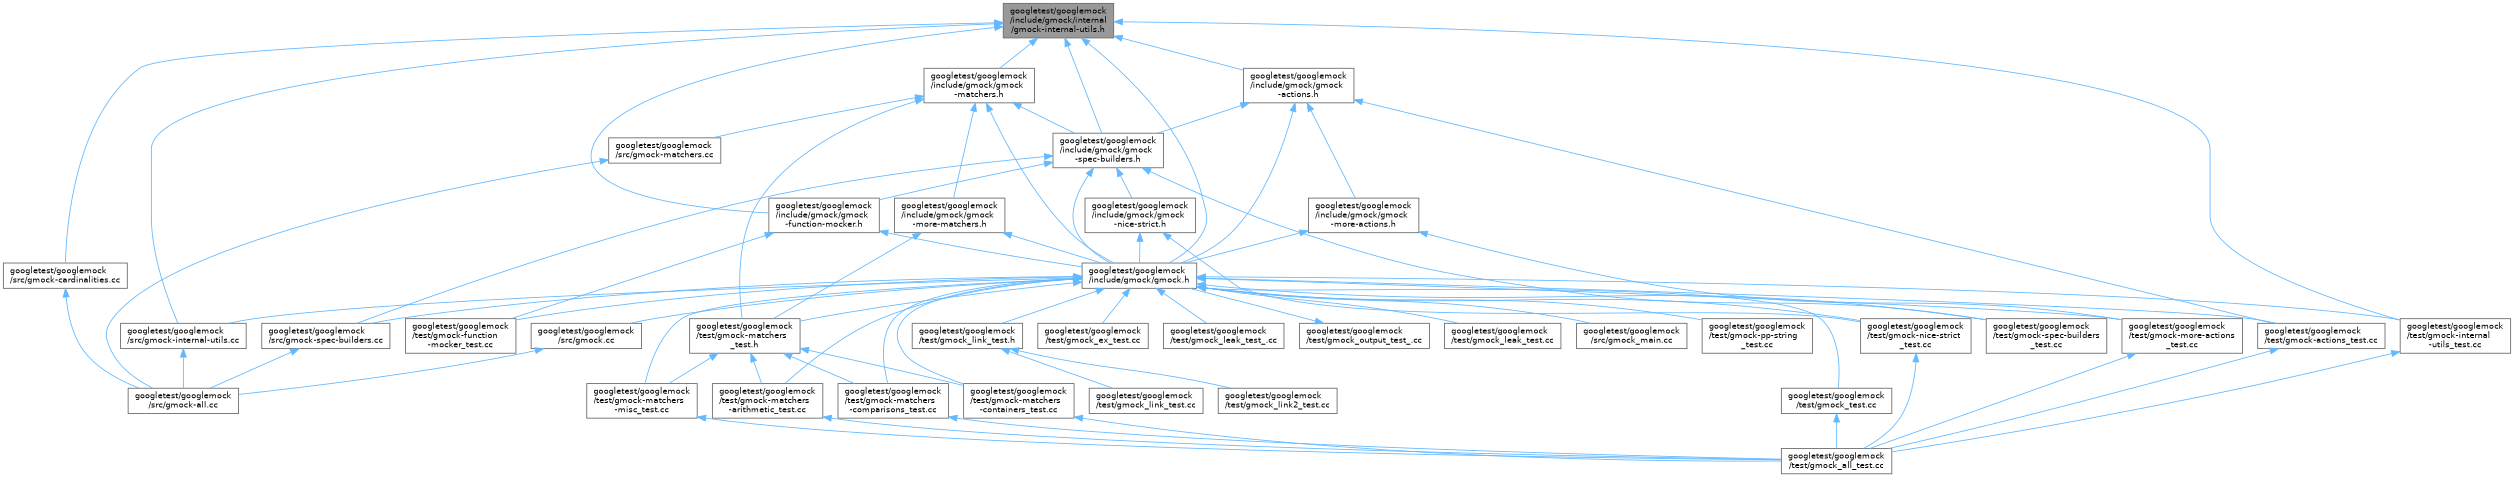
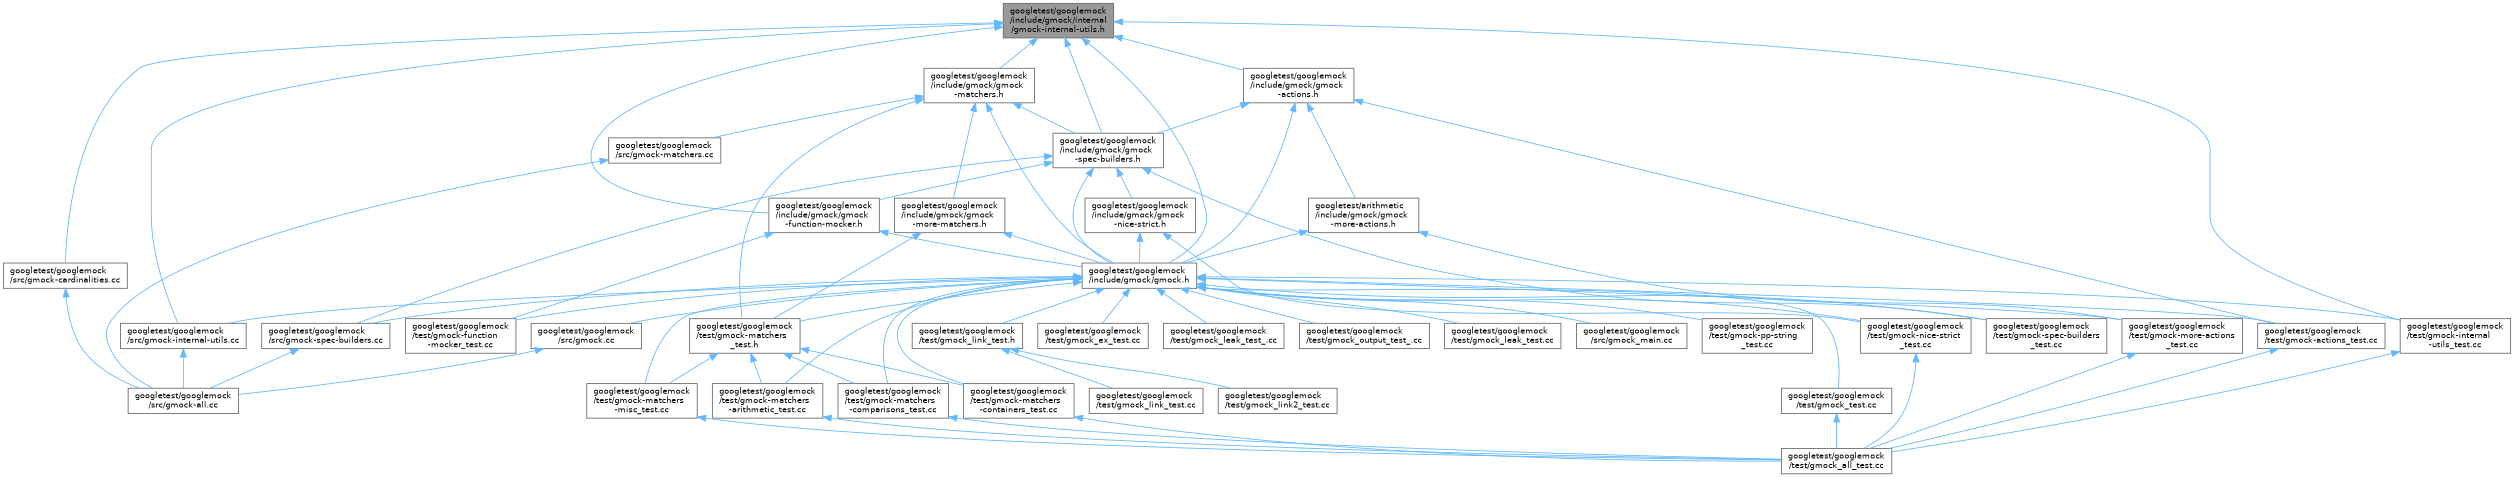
  digraph {
    node [color=grey40 fillcolor=white fontname=Helvetica fontsize=10 shape=box style=filled]
    edge [color=steelblue1 dir=back fontname=Helvetica fontsize=10 labelfontname=Helvetica labelfontsize=10 style=solid]
    n1 [color=gray40 fillcolor=grey60 fontcolor=black height=0.2 label="googletest/googlemock\l/include/gmock/internal\l/gmock-internal-utils.h" width=0.4]
    n2 [height=0.2 label="googletest/googlemock\l/include/gmock/gmock\l-actions.h" width=0.4]
    n3 [height=0.2 label="googletest/googlemock\l/include/gmock/gmock.h" width=0.4]
    n4 [height=0.2 label="googletest/googlemock\l/src/gmock-internal-utils.cc" width=0.4]
    n5 [height=0.2 label="googletest/googlemock\l/test/gmock-internal\l-utils_test.cc" width=0.4]
    n6 [height=0.2 label="googletest/googlemock\l/include/gmock/gmock\l-spec-builders.h" width=0.4]
    n7 [height=0.2 label="googletest/googlemock\l/include/gmock/gmock\l-function-mocker.h" width=0.4]
    n8 [height=0.2 label="googletest/googlemock\l/include/gmock/gmock\l-matchers.h" width=0.4]
    n9 [height=0.2 label="googletest/googlemock\l/src/gmock-cardinalities.cc" width=0.4]
-   n10 [height=0.2 label="googletest/googlemock\l/include/gmock/gmock\l-more-actions.h" width=0.4]
+   n10 [height=0.2 label="googletest/arithmetic\l/include/gmock/gmock\l-more-actions.h" width=0.4]
    n11 [height=0.2 label="googletest/googlemock\l/test/gmock-actions_test.cc" width=0.4]
    n12 [height=0.2 label="googletest/googlemock\l/test/gmock-more-actions\l_test.cc" width=0.4]
    n13 [height=0.2 label="googletest/googlemock\l/src/gmock-spec-builders.cc" width=0.4]
    n14 [height=0.2 label="googletest/googlemock\l/src/gmock.cc" width=0.4]
    n15 [height=0.2 label="googletest/googlemock\l/src/gmock_main.cc" width=0.4]
    n16 [height=0.2 label="googletest/googlemock\l/test/gmock-function\l-mocker_test.cc" width=0.4]
    n17 [height=0.2 label="googletest/googlemock\l/test/gmock-matchers\l-arithmetic_test.cc" width=0.4]
    n18 [height=0.2 label="googletest/googlemock\l/test/gmock-matchers\l-comparisons_test.cc" width=0.4]
    n19 [height=0.2 label="googletest/googlemock\l/test/gmock-matchers\l-containers_test.cc" width=0.4]
    n20 [height=0.2 label="googletest/googlemock\l/test/gmock-matchers\l-misc_test.cc" width=0.4]
    n21 [height=0.2 label="googletest/googlemock\l/test/gmock-matchers\l_test.h" width=0.4]
    n22 [height=0.2 label="googletest/googlemock\l/test/gmock-nice-strict\l_test.cc" width=0.4]
    n23 [height=0.2 label="googletest/googlemock\l/test/gmock-pp-string\l_test.cc" width=0.4]
    n24 [height=0.2 label="googletest/googlemock\l/test/gmock-spec-builders\l_test.cc" width=0.4]
    n25 [height=0.2 label="googletest/googlemock\l/test/gmock_ex_test.cc" width=0.4]
    n26 [height=0.2 label="googletest/googlemock\l/test/gmock_leak_test_.cc" width=0.4]
    n27 [height=0.2 label="googletest/googlemock\l/test/gmock_link_test.h" width=0.4]
    n28 [height=0.2 label="googletest/googlemock\l/test/gmock_output_test_.cc" width=0.4]
    n29 [height=0.2 label="googletest/googlemock\l/test/gmock_leak_test.cc" width=0.4]
    n30 [height=0.2 label="googletest/googlemock\l/test/gmock_test.cc" width=0.4]
    n31 [height=0.2 label="googletest/googlemock\l/src/gmock-all.cc" width=0.4]
    n32 [height=0.2 label="googletest/googlemock\l/test/gmock_all_test.cc" width=0.4]
    n33 [height=0.2 label="googletest/googlemock\l/include/gmock/gmock\l-nice-strict.h" width=0.4]
    n34 [height=0.2 label="googletest/googlemock\l/include/gmock/gmock\l-more-matchers.h" width=0.4]
    n35 [height=0.2 label="googletest/googlemock\l/src/gmock-matchers.cc" width=0.4]
    n36 [height=0.2 label="googletest/googlemock\l/test/gmock_link2_test.cc" width=0.4]
    n37 [height=0.2 label="googletest/googlemock\l/test/gmock_link_test.cc" width=0.4]
    n1 -> n2
    n1 -> n3
    n1 -> n4
    n1 -> n5
    n1 -> n6
    n1 -> n7
    n1 -> n8
    n1 -> n9
    n2 -> n3
    n2 -> n6
    n2 -> n10
    n2 -> n11
    n3 -> n4
    n3 -> n5
    n3 -> n11
    n3 -> n12
    n3 -> n13
    n3 -> n14
    n3 -> n15
    n3 -> n16
    n3 -> n17
    n3 -> n18
    n3 -> n19
    n3 -> n20
    n3 -> n21
    n3 -> n22
    n3 -> n23
    n3 -> n24
    n3 -> n25
    n3 -> n26
    n3 -> n27
-   n28 -> n3
+   n3 -> n28
    n3 -> n29
    n3 -> n30
    n4 -> n31
    n5 -> n32
    n6 -> n3
    n6 -> n7
    n6 -> n13
    n6 -> n24
    n6 -> n33
    n7 -> n3
    n7 -> n16
    n8 -> n3
    n8 -> n6
    n8 -> n21
    n8 -> n34
    n8 -> n35
    n9 -> n31
    n10 -> n3
    n10 -> n12
    n11 -> n32
    n12 -> n32
    n13 -> n31
    n14 -> n31
    n17 -> n32
    n18 -> n32
    n19 -> n32
    n20 -> n32
    n21 -> n17
    n21 -> n18
    n21 -> n19
    n21 -> n20
    n22 -> n32
    n27 -> n36
    n27 -> n37
    n30 -> n32
    n33 -> n3
    n33 -> n22
    n34 -> n3
    n34 -> n21
    n35 -> n31
  }
